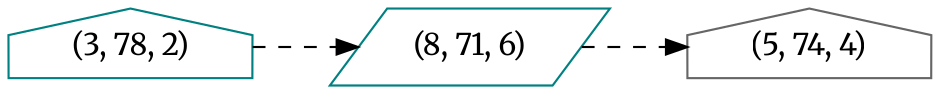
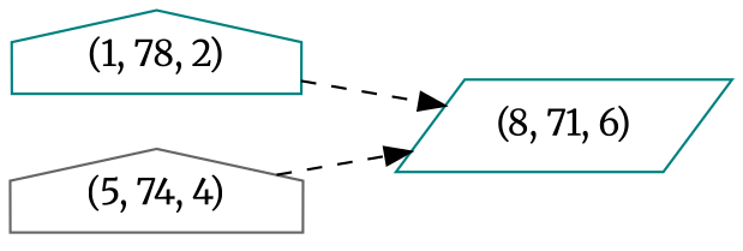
  digraph {
    fontname=Merriweather
    rankdir=LR
    node [color=teal fontname=Merriweather shape=house]
    edge [fontname=Merriweather style=dashed]
    "(8, 71, 6)" [shape=parallelogram]
-   "(3, 78, 2)"
+   "(3, 78, 2)" [label="(1, 78, 2)"]
    "(5, 74, 4)" [color=gray40]
    "(3, 78, 2)" -> "(8, 71, 6)"
-   "(8, 71, 6)" -> "(5, 74, 4)"
+   "(5, 74, 4)" -> "(8, 71, 6)"
  }
